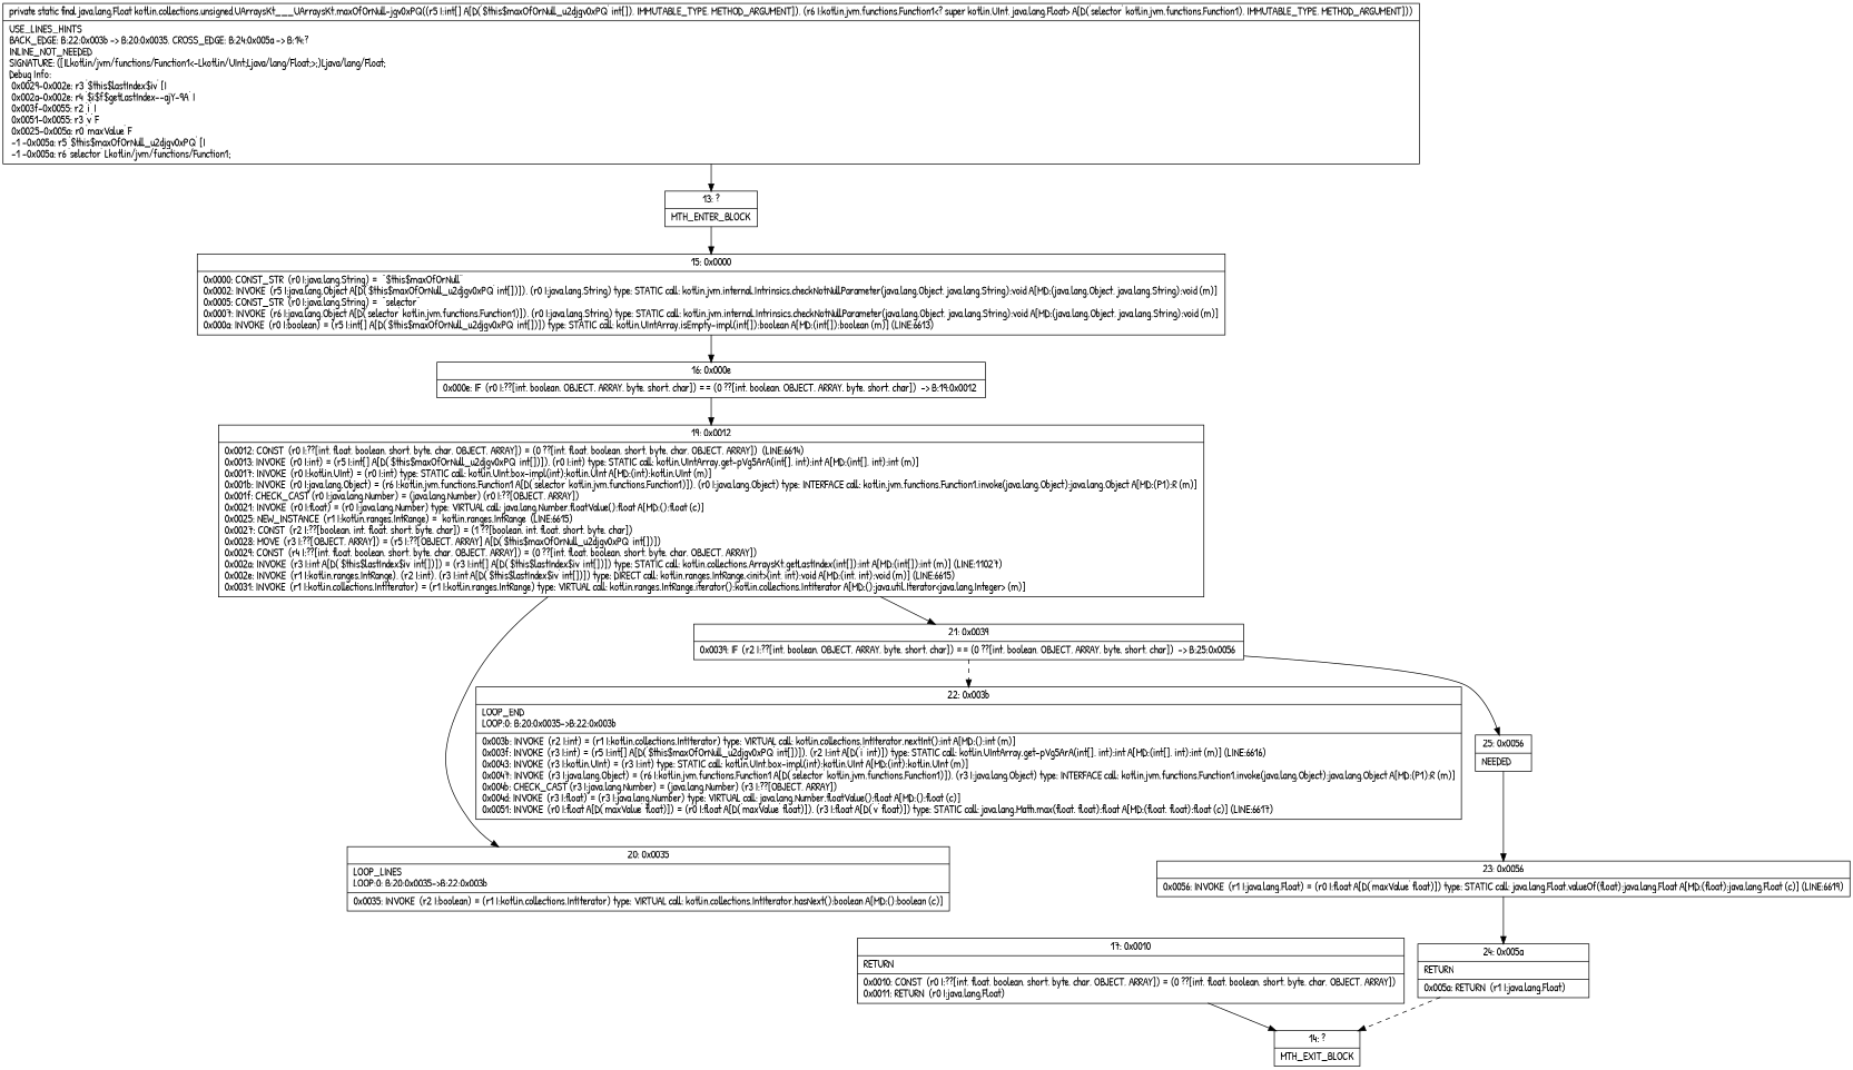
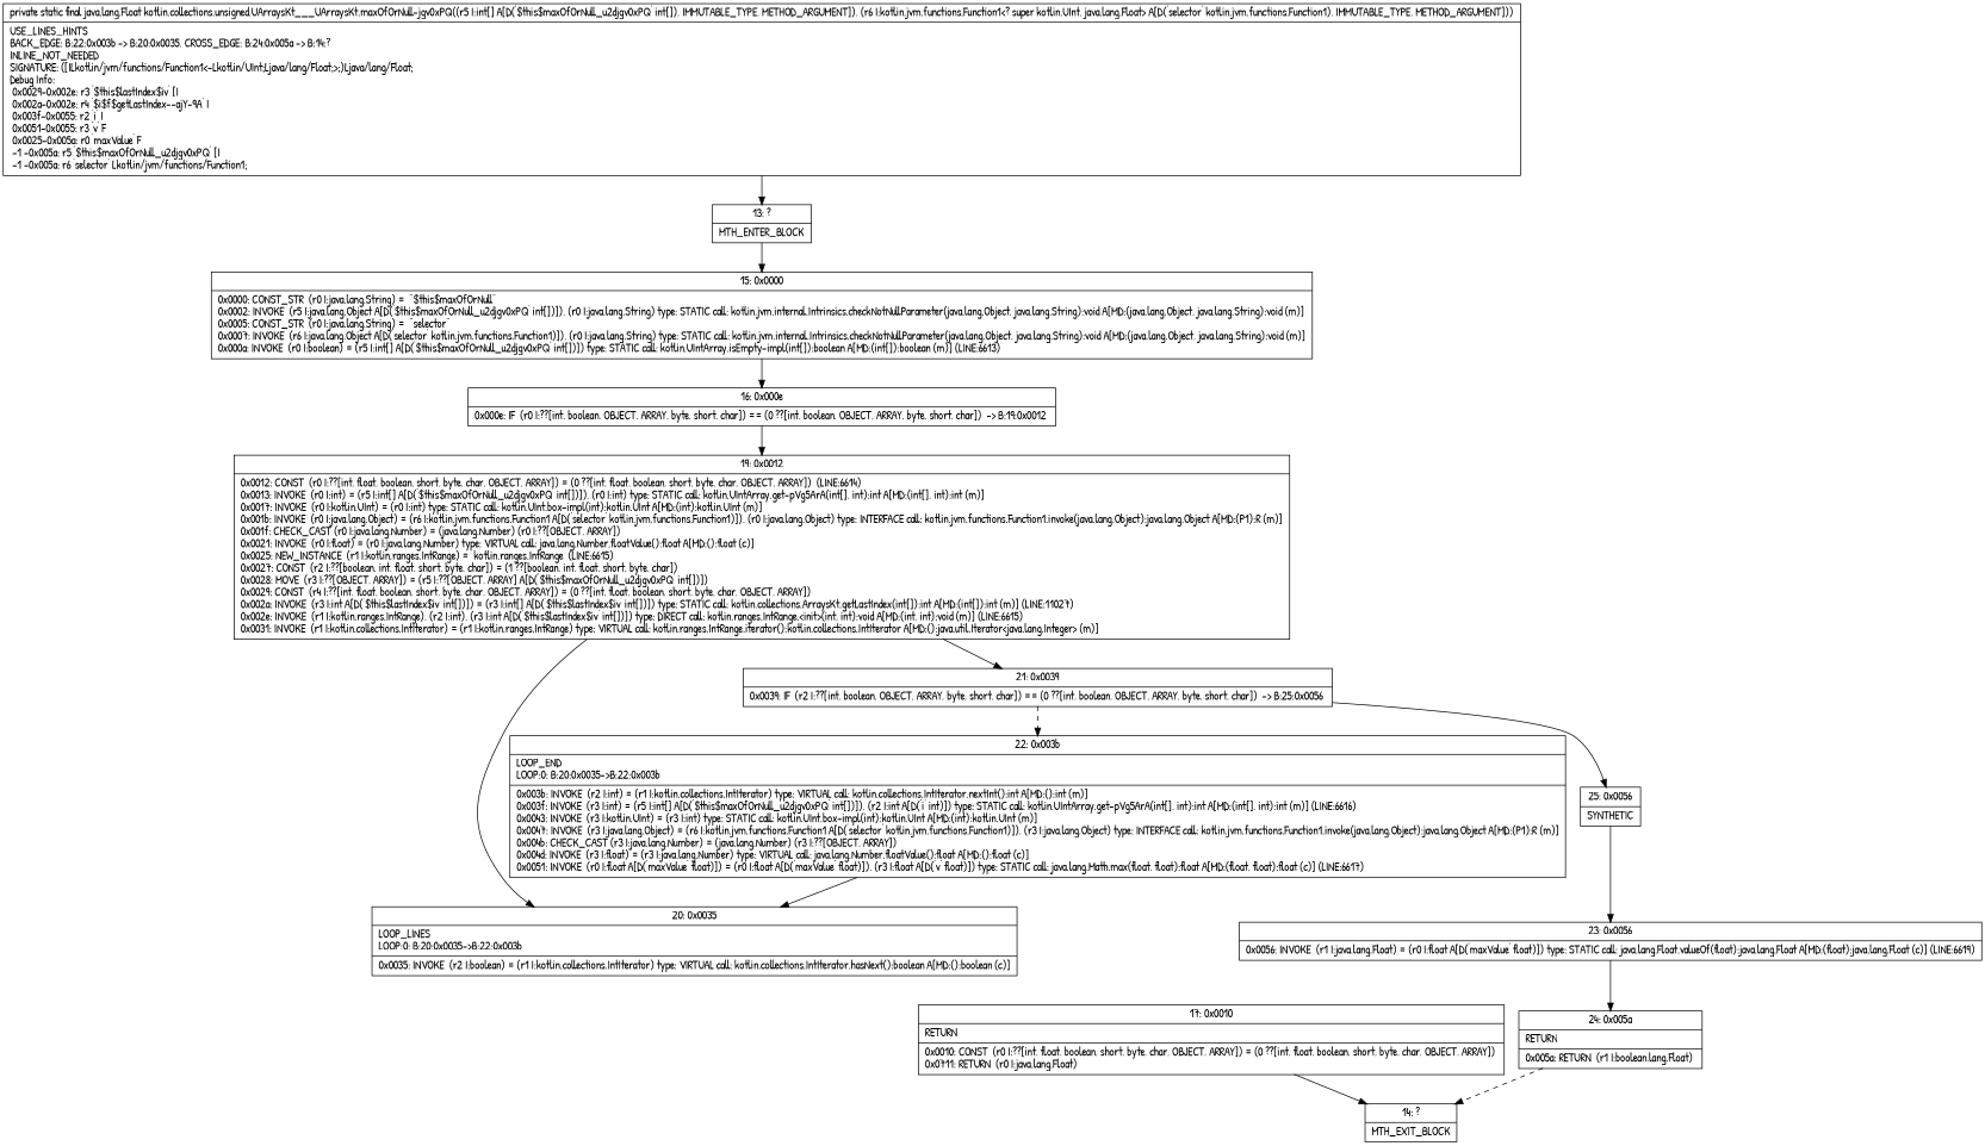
  digraph {
    fontname="Patrick Hand"
    node [fontname="Patrick Hand" shape=record]
    edge [fontname="Patrick Hand"]
    n1 [label="{13\:\ ?|MTH_ENTER_BLOCK\l}"]
    n2 [label="{15\:\ 0x0000|0x0000: CONST_STR  (r0 I:java.lang.String) =  \"$this$maxOfOrNull\" \l0x0002: INVOKE  (r5 I:java.lang.Object A[D('$this$maxOfOrNull_u2djgv0xPQ' int[])]), (r0 I:java.lang.String) type: STATIC call: kotlin.jvm.internal.Intrinsics.checkNotNullParameter(java.lang.Object, java.lang.String):void A[MD:(java.lang.Object, java.lang.String):void (m)]\l0x0005: CONST_STR  (r0 I:java.lang.String) =  \"selector\" \l0x0007: INVOKE  (r6 I:java.lang.Object A[D('selector' kotlin.jvm.functions.Function1)]), (r0 I:java.lang.String) type: STATIC call: kotlin.jvm.internal.Intrinsics.checkNotNullParameter(java.lang.Object, java.lang.String):void A[MD:(java.lang.Object, java.lang.String):void (m)]\l0x000a: INVOKE  (r0 I:boolean) = (r5 I:int[] A[D('$this$maxOfOrNull_u2djgv0xPQ' int[])]) type: STATIC call: kotlin.UIntArray.isEmpty\-impl(int[]):boolean A[MD:(int[]):boolean (m)] (LINE:6613)\l}"]
    n3 [label="{16\:\ 0x000e|0x000e: IF  (r0 I:??[int, boolean, OBJECT, ARRAY, byte, short, char]) == (0 ??[int, boolean, OBJECT, ARRAY, byte, short, char])  \-\> B:19:0x0012 \l}"]
    n4 [label="{19\:\ 0x0012|0x0012: CONST  (r0 I:??[int, float, boolean, short, byte, char, OBJECT, ARRAY]) = (0 ??[int, float, boolean, short, byte, char, OBJECT, ARRAY])  (LINE:6614)\l0x0013: INVOKE  (r0 I:int) = (r5 I:int[] A[D('$this$maxOfOrNull_u2djgv0xPQ' int[])]), (r0 I:int) type: STATIC call: kotlin.UIntArray.get\-pVg5ArA(int[], int):int A[MD:(int[], int):int (m)]\l0x0017: INVOKE  (r0 I:kotlin.UInt) = (r0 I:int) type: STATIC call: kotlin.UInt.box\-impl(int):kotlin.UInt A[MD:(int):kotlin.UInt (m)]\l0x001b: INVOKE  (r0 I:java.lang.Object) = (r6 I:kotlin.jvm.functions.Function1 A[D('selector' kotlin.jvm.functions.Function1)]), (r0 I:java.lang.Object) type: INTERFACE call: kotlin.jvm.functions.Function1.invoke(java.lang.Object):java.lang.Object A[MD:(P1):R (m)]\l0x001f: CHECK_CAST (r0 I:java.lang.Number) = (java.lang.Number) (r0 I:??[OBJECT, ARRAY]) \l0x0021: INVOKE  (r0 I:float) = (r0 I:java.lang.Number) type: VIRTUAL call: java.lang.Number.floatValue():float A[MD:():float (c)]\l0x0025: NEW_INSTANCE  (r1 I:kotlin.ranges.IntRange) =  kotlin.ranges.IntRange  (LINE:6615)\l0x0027: CONST  (r2 I:??[boolean, int, float, short, byte, char]) = (1 ??[boolean, int, float, short, byte, char]) \l0x0028: MOVE  (r3 I:??[OBJECT, ARRAY]) = (r5 I:??[OBJECT, ARRAY] A[D('$this$maxOfOrNull_u2djgv0xPQ' int[])]) \l0x0029: CONST  (r4 I:??[int, float, boolean, short, byte, char, OBJECT, ARRAY]) = (0 ??[int, float, boolean, short, byte, char, OBJECT, ARRAY]) \l0x002a: INVOKE  (r3 I:int A[D('$this$lastIndex$iv' int[])]) = (r3 I:int[] A[D('$this$lastIndex$iv' int[])]) type: STATIC call: kotlin.collections.ArraysKt.getLastIndex(int[]):int A[MD:(int[]):int (m)] (LINE:11027)\l0x002e: INVOKE  (r1 I:kotlin.ranges.IntRange), (r2 I:int), (r3 I:int A[D('$this$lastIndex$iv' int[])]) type: DIRECT call: kotlin.ranges.IntRange.\<init\>(int, int):void A[MD:(int, int):void (m)] (LINE:6615)\l0x0031: INVOKE  (r1 I:kotlin.collections.IntIterator) = (r1 I:kotlin.ranges.IntRange) type: VIRTUAL call: kotlin.ranges.IntRange.iterator():kotlin.collections.IntIterator A[MD:():java.util.Iterator\<java.lang.Integer\> (m)]\l}"]
-   n5 [label="{17\:\ 0x0010|RETURN\l|0x0010: CONST  (r0 I:??[int, float, boolean, short, byte, char, OBJECT, ARRAY]) = (0 ??[int, float, boolean, short, byte, char, OBJECT, ARRAY]) \l0x0011: RETURN  (r0 I:java.lang.Float) \l}"]
+   n5 [label="{17\:\ 0x0010|RETURN\l|0x0010: CONST  (r0 I:??[int, float, boolean, short, byte, char, OBJECT, ARRAY]) = (0 ??[int, float, boolean, short, byte, char, OBJECT, ARRAY]) \l0x0711: RETURN  (r0 I:java.lang.Float) \l}"]
    n6 [label="{14\:\ ?|MTH_EXIT_BLOCK\l}"]
    n7 [label="{20\:\ 0x0035|LOOP_LINES\lLOOP:0: B:20:0x0035\-\>B:22:0x003b\l|0x0035: INVOKE  (r2 I:boolean) = (r1 I:kotlin.collections.IntIterator) type: VIRTUAL call: kotlin.collections.IntIterator.hasNext():boolean A[MD:():boolean (c)]\l}"]
    n8 [label="{21\:\ 0x0039|0x0039: IF  (r2 I:??[int, boolean, OBJECT, ARRAY, byte, short, char]) == (0 ??[int, boolean, OBJECT, ARRAY, byte, short, char])  \-\> B:25:0x0056 \l}"]
    n9 [label="{22\:\ 0x003b|LOOP_END\lLOOP:0: B:20:0x0035\-\>B:22:0x003b\l|0x003b: INVOKE  (r2 I:int) = (r1 I:kotlin.collections.IntIterator) type: VIRTUAL call: kotlin.collections.IntIterator.nextInt():int A[MD:():int (m)]\l0x003f: INVOKE  (r3 I:int) = (r5 I:int[] A[D('$this$maxOfOrNull_u2djgv0xPQ' int[])]), (r2 I:int A[D('i' int)]) type: STATIC call: kotlin.UIntArray.get\-pVg5ArA(int[], int):int A[MD:(int[], int):int (m)] (LINE:6616)\l0x0043: INVOKE  (r3 I:kotlin.UInt) = (r3 I:int) type: STATIC call: kotlin.UInt.box\-impl(int):kotlin.UInt A[MD:(int):kotlin.UInt (m)]\l0x0047: INVOKE  (r3 I:java.lang.Object) = (r6 I:kotlin.jvm.functions.Function1 A[D('selector' kotlin.jvm.functions.Function1)]), (r3 I:java.lang.Object) type: INTERFACE call: kotlin.jvm.functions.Function1.invoke(java.lang.Object):java.lang.Object A[MD:(P1):R (m)]\l0x004b: CHECK_CAST (r3 I:java.lang.Number) = (java.lang.Number) (r3 I:??[OBJECT, ARRAY]) \l0x004d: INVOKE  (r3 I:float) = (r3 I:java.lang.Number) type: VIRTUAL call: java.lang.Number.floatValue():float A[MD:():float (c)]\l0x0051: INVOKE  (r0 I:float A[D('maxValue' float)]) = (r0 I:float A[D('maxValue' float)]), (r3 I:float A[D('v' float)]) type: STATIC call: java.lang.Math.max(float, float):float A[MD:(float, float):float (c)] (LINE:6617)\l}"]
-   n10 [label="{25\:\ 0x0056|NEEDED\l}"]
+   n10 [label="{25\:\ 0x0056|SYNTHETIC\l}"]
    n11 [label="{23\:\ 0x0056|0x0056: INVOKE  (r1 I:java.lang.Float) = (r0 I:float A[D('maxValue' float)]) type: STATIC call: java.lang.Float.valueOf(float):java.lang.Float A[MD:(float):java.lang.Float (c)] (LINE:6619)\l}"]
-   n12 [label="{24\:\ 0x005a|RETURN\l|0x005a: RETURN  (r1 I:java.lang.Float) \l}"]
+   n12 [label="{24\:\ 0x005a|RETURN\l|0x005a: RETURN  (r1 I:boolean.lang.Float) \l}"]
    n13 [label="{private static final java.lang.Float kotlin.collections.unsigned.UArraysKt___UArraysKt.maxOfOrNull\-jgv0xPQ((r5 I:int[] A[D('$this$maxOfOrNull_u2djgv0xPQ' int[]), IMMUTABLE_TYPE, METHOD_ARGUMENT]), (r6 I:kotlin.jvm.functions.Function1\<? super kotlin.UInt, java.lang.Float\> A[D('selector' kotlin.jvm.functions.Function1), IMMUTABLE_TYPE, METHOD_ARGUMENT]))  | USE_LINES_HINTS\lBACK_EDGE: B:22:0x003b \-\> B:20:0x0035, CROSS_EDGE: B:24:0x005a \-\> B:14:?\lINLINE_NOT_NEEDED\lSIGNATURE: ([ILkotlin\/jvm\/functions\/Function1\<\-Lkotlin\/UInt;Ljava\/lang\/Float;\>;)Ljava\/lang\/Float;\lDebug Info:\l  0x0029\-0x002e: r3 '$this$lastIndex$iv' [I\l  0x002a\-0x002e: r4 '$i$f$getLastIndex\-\-ajY\-9A' I\l  0x003f\-0x0055: r2 'i' I\l  0x0051\-0x0055: r3 'v' F\l  0x0025\-0x005a: r0 'maxValue' F\l  \-1 \-0x005a: r5 '$this$maxOfOrNull_u2djgv0xPQ' [I\l  \-1 \-0x005a: r6 'selector' Lkotlin\/jvm\/functions\/Function1;\l}"]
    n1 -> n2
    n2 -> n3
    n3 -> n4
    n4 -> n7
    n4 -> n8
    n5 -> n6
    n8 -> n9 [style=dashed]
    n8 -> n10
+   n9 -> n7
    n10 -> n11
    n11 -> n12
    n12 -> n6 [style=dashed]
    n13 -> n1
  }
